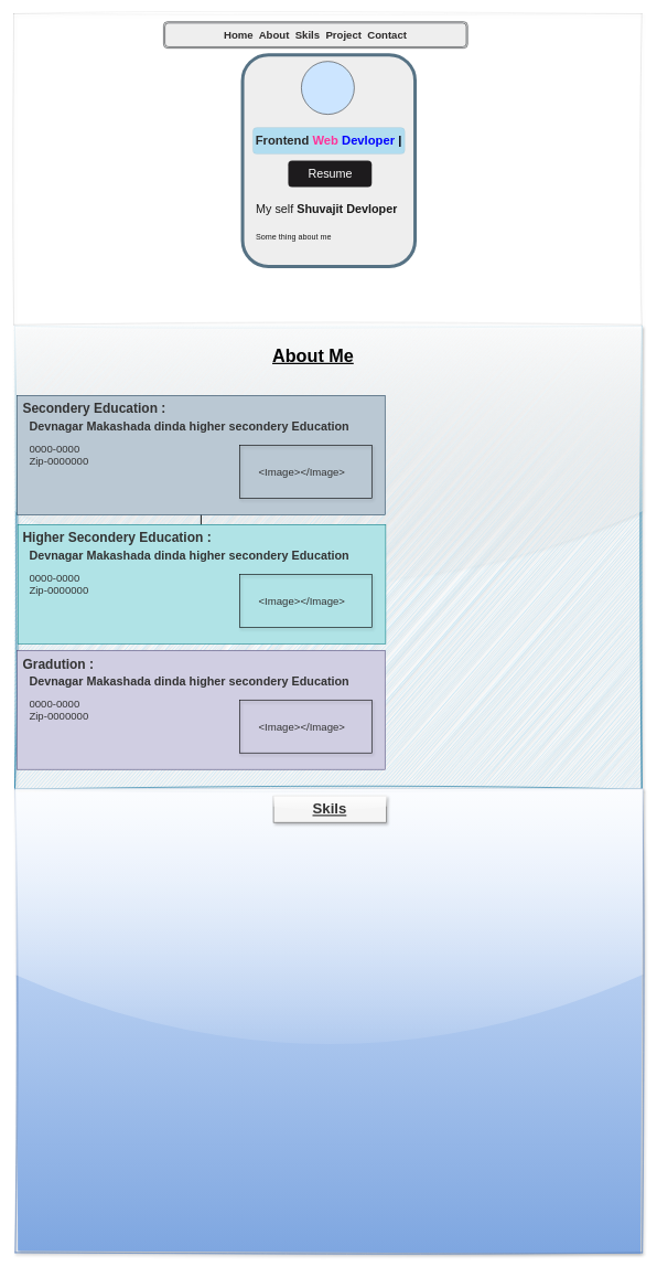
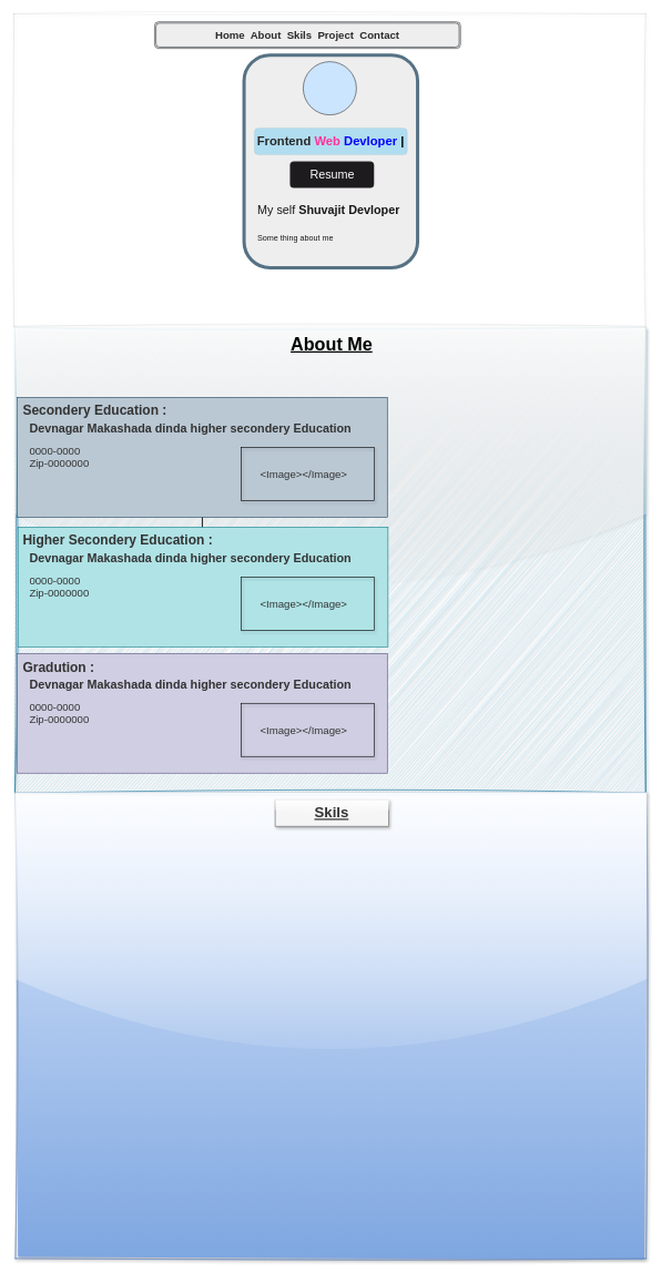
  <mxCell id="0" />
  <mxCell id="1" parent="0" />
  <mxCell id="2" value="" style="rounded=0;whiteSpace=wrap;html=1;strokeColor=#36393d;fontSize=16;fillColor=#000000;strokeWidth=0;glass=0;sketch=1;curveFitting=1;jiggle=2;shadow=1;" vertex="1" parent="1"><mxGeometry x="20.5" y="20" width="950" height="470" as="geometry" /></mxCell>
- <mxCell id="3" value="&lt;font size=&quot;1&quot; color=&quot;#2c2a2a&quot;&gt;&lt;b style=&quot;font-size: 16px;&quot;&gt;Home&amp;nbsp; About&amp;nbsp; Skils&amp;nbsp; Project&amp;nbsp; Contact&lt;/b&gt;&lt;/font&gt;" style="shape=ext;double=1;rounded=1;whiteSpace=wrap;html=1;strokeColor=#36393d;fillColor=#eeeeee;align=center;" vertex="1" parent="1"><mxGeometry x="247" y="32" width="460" height="40" as="geometry" /></mxCell>
+ <mxCell id="3" value="&lt;font size=&quot;1&quot; color=&quot;#2c2a2a&quot;&gt;&lt;b style=&quot;font-size: 16px;&quot;&gt;Home&amp;nbsp; About&amp;nbsp; Skils&amp;nbsp; Project&amp;nbsp; Contact&lt;/b&gt;&lt;/font&gt;" style="shape=ext;double=1;rounded=1;whiteSpace=wrap;html=1;strokeColor=#36393d;fillColor=#eeeeee;align=center;" vertex="1" parent="1"><mxGeometry x="232" y="32" width="460" height="40" as="geometry" /></mxCell>
  <mxCell id="4" value="" style="edgeStyle=none;html=1;fontSize=16;fontColor=#121212;" edge="1" parent="1"><mxGeometry relative="1" as="geometry"><mxPoint x="485" y="182" as="sourcePoint" /><mxPoint x="485.52" y="181.801" as="targetPoint" /><Array as="points" /></mxGeometry></mxCell>
  <mxCell id="5" value="" style="rounded=1;whiteSpace=wrap;html=1;strokeColor=#567284;fontSize=16;fillColor=#eeeeee;strokeWidth=5;" vertex="1" parent="1"><mxGeometry x="366.5" y="82" width="261" height="320" as="geometry" /></mxCell>
  <mxCell id="6" value="" style="ellipse;whiteSpace=wrap;html=1;aspect=fixed;strokeColor=#36393d;fontSize=16;fillColor=#cce5ff;" vertex="1" parent="1"><mxGeometry x="455.5" y="92" width="80" height="80" as="geometry" /></mxCell>
  <mxCell id="7" value="&lt;h3&gt;&lt;font color=&quot;#292929&quot;&gt;Frontend &lt;/font&gt;&lt;font color=&quot;#ff3399&quot;&gt;Web&lt;/font&gt;&lt;font color=&quot;#292929&quot;&gt; &lt;/font&gt;&lt;font color=&quot;#0000ff&quot;&gt;Devloper &lt;/font&gt;&lt;font color=&quot;#00000d&quot;&gt;|&lt;/font&gt;&lt;/h3&gt;" style="rounded=1;whiteSpace=wrap;html=1;strokeColor=#36393d;fontSize=16;fillColor=#b1ddf0;strokeWidth=0;" vertex="1" parent="1"><mxGeometry x="382" y="192" width="230" height="40" as="geometry" /></mxCell>
  <mxCell id="8" value="&lt;font style=&quot;font-size: 18px;&quot; color=&quot;#ffffff&quot;&gt;Resume&lt;/font&gt;" style="rounded=1;whiteSpace=wrap;html=1;strokeColor=#FFFFFF;strokeWidth=0;fontSize=16;fontColor=#00000D;fillColor=#1D1B1D;dashed=1;" vertex="1" parent="1"><mxGeometry x="435.5" y="242" width="126.5" height="40" as="geometry" /></mxCell>
  <mxCell id="9" value="&lt;h4&gt;&lt;font style=&quot;font-weight: normal;&quot; color=&quot;#191919&quot;&gt;My self &lt;/font&gt;&lt;font style=&quot;&quot; color=&quot;#191919&quot;&gt;Shuvajit Devloper&lt;/font&gt;&lt;/h4&gt;&lt;div style=&quot;font-size: 12px;&quot;&gt;&lt;font color=&quot;#191919&quot;&gt;Some thing about me&lt;/font&gt;&lt;/div&gt;" style="text;html=1;strokeColor=none;fillColor=none;spacing=5;spacingTop=-20;whiteSpace=wrap;overflow=hidden;rounded=0;strokeWidth=0;fontSize=18;fontColor=#FFFFFF;" vertex="1" parent="1"><mxGeometry x="382" y="292" width="230" height="120" as="geometry" /></mxCell>
  <mxCell id="10" value="" style="rounded=0;whiteSpace=wrap;html=1;shadow=1;glass=1;strokeColor=#10739e;strokeWidth=1;fontFamily=Helvetica;fontSize=16;fillColor=#b1ddf0;sketch=1;curveFitting=1;jiggle=2;" vertex="1" parent="1"><mxGeometry x="22" y="492" width="948.5" height="700" as="geometry" /></mxCell>
- <mxCell id="11" value="&lt;font color=&quot;#000000&quot;&gt;&lt;u&gt;&lt;b&gt;About Me&lt;/b&gt;&lt;/u&gt;&lt;/font&gt;" style="text;html=1;strokeColor=none;fillColor=none;align=center;verticalAlign=middle;whiteSpace=wrap;rounded=0;shadow=0;glass=0;strokeWidth=5;fontFamily=Helvetica;fontSize=27;fontColor=#FFFFFF;" vertex="1" parent="1"><mxGeometry x="394.5" y="522" width="156.5" height="30" as="geometry" /></mxCell>
+ <mxCell id="11" value="&lt;font color=&quot;#000000&quot;&gt;&lt;u&gt;&lt;b&gt;About Me&lt;/b&gt;&lt;/u&gt;&lt;/font&gt;" style="text;html=1;strokeColor=none;fillColor=none;align=center;verticalAlign=middle;whiteSpace=wrap;rounded=0;shadow=0;glass=0;strokeWidth=5;fontFamily=Helvetica;fontSize=27;fontColor=#FFFFFF;" vertex="1" parent="1"><mxGeometry x="419.5" y="502" width="156.5" height="30" as="geometry" /></mxCell>
  <mxCell id="12" value="" style="edgeStyle=none;html=1;fontFamily=Helvetica;fontSize=16;fontColor=#333333;" edge="1" parent="1" source="14"><mxGeometry relative="1" as="geometry"><mxPoint x="303.75" y="857" as="targetPoint" /></mxGeometry></mxCell>
  <mxCell id="13" value="" style="edgeStyle=none;html=1;fontFamily=Helvetica;fontSize=16;fontColor=#333333;" edge="1" parent="1" source="14"><mxGeometry relative="1" as="geometry"><mxPoint x="303.75" y="857" as="targetPoint" /></mxGeometry></mxCell>
  <mxCell id="14" value="&lt;span style=&quot;color: rgba(0, 0, 0, 0); font-family: monospace; font-size: 0px; text-align: start;&quot;&gt;%3CmxGraphModel%3E%3Croot%3E%3CmxCell%20id%3D%220%22%2F%3E%3CmxCell%20id%3D%221%22%20parent%3D%220%22%2F%3E%3CmxCell%20id%3D%222%22%20value%3D%22%26lt%3Bh1%20style%3D%26quot%3Bfont-size%3A%2018px%3B%26quot%3B%26gt%3BDevnagar%20Makashada%20dinda%20higher%20secondery%20Education%26lt%3B%2Fh1%26gt%3B%26lt%3Bdiv%20style%3D%26quot%3Bfont-size%3A%2016px%3B%26quot%3B%26gt%3B0000-0000%26lt%3B%2Fdiv%26gt%3B%26lt%3Bdiv%20style%3D%26quot%3Bfont-size%3A%2016px%3B%26quot%3B%26gt%3BZip-0000000%26lt%3B%2Fdiv%26gt%3B%26lt%3Bdiv%20style%3D%26quot%3Bfont-size%3A%2016px%3B%26quot%3B%26gt%3B%26lt%3Bbr%26gt%3B%26lt%3B%2Fdiv%26gt%3B%22%20style%3D%22text%3Bhtml%3D1%3BstrokeColor%3Dnone%3BfillColor%3Dnone%3Bspacing%3D5%3BspacingTop%3D-20%3BwhiteSpace%3Dwrap%3Boverflow%3Dhidden%3Brounded%3D0%3Bshadow%3D1%3Bglass%3D1%3BstrokeWidth%3D1%3BfontFamily%3DHelvetica%3BfontSize%3D20%3BfontColor%3D%23333333%3B%22%20vertex%3D%221%22%20parent%3D%221%22%3E%3CmxGeometry%20x%3D%22-190%22%20y%3D%22580%22%20width%3D%22530%22%20height%3D%22120%22%20as%3D%22geometry%22%2F%3E%3C%2FmxCell%3E%3C%2Froot%3E%3C%2FmxGraphModel%3E&lt;/span&gt;" style="rounded=0;whiteSpace=wrap;html=1;shadow=0;glass=0;strokeColor=#23445d;strokeWidth=1;fontFamily=Helvetica;fontSize=16;fillColor=#bac8d3;" vertex="1" parent="1"><mxGeometry x="25.5" y="597" width="556.5" height="180" as="geometry" /></mxCell>
  <mxCell id="15" value="&lt;h1 style=&quot;font-size: 18px;&quot;&gt;Devnagar Makashada dinda higher secondery Education&lt;/h1&gt;&lt;div style=&quot;font-size: 16px;&quot;&gt;0000-0000&lt;/div&gt;&lt;div style=&quot;font-size: 16px;&quot;&gt;Zip-0000000&lt;/div&gt;&lt;div style=&quot;font-size: 16px;&quot;&gt;&lt;br&gt;&lt;/div&gt;" style="text;html=1;strokeColor=none;fillColor=none;spacing=5;spacingTop=-20;whiteSpace=wrap;overflow=hidden;rounded=0;shadow=0;glass=0;strokeWidth=1;fontFamily=Helvetica;fontSize=20;fontColor=#333333;" vertex="1" parent="1"><mxGeometry x="38.75" y="632" width="530" height="80" as="geometry" /></mxCell>
  <mxCell id="16" value="&lt;h4&gt;&lt;span style=&quot;font-size: 20px;&quot;&gt;Secondery Education :&lt;/span&gt;&lt;/h4&gt;&lt;div&gt;&lt;span style=&quot;font-size: 20px; font-weight: 400;&quot;&gt;&lt;br&gt;&lt;/span&gt;&lt;/div&gt;" style="text;html=1;strokeColor=none;fillColor=none;align=left;verticalAlign=middle;whiteSpace=wrap;rounded=0;shadow=1;glass=1;strokeWidth=1;fontFamily=Helvetica;fontSize=27;fontColor=#333333;" vertex="1" parent="1"><mxGeometry x="31.5" y="612" width="225" height="35" as="geometry" /></mxCell>
  <mxCell id="17" value="" style="rounded=0;whiteSpace=wrap;html=1;shadow=1;glass=1;strokeWidth=1;fontFamily=Helvetica;fontSize=16;fillColor=none;" vertex="1" parent="1"><mxGeometry x="362" y="672" width="200" height="80" as="geometry" /></mxCell>
  <mxCell id="18" value="&amp;lt;Image&amp;gt;&amp;lt;/Image&amp;gt;" style="text;html=1;strokeColor=none;fillColor=none;align=center;verticalAlign=middle;whiteSpace=wrap;rounded=0;shadow=1;glass=1;strokeWidth=1;fontFamily=Helvetica;fontSize=16;fontColor=#333333;" vertex="1" parent="1"><mxGeometry x="388" y="697" width="136.5" height="30" as="geometry" /></mxCell>
  <mxCell id="19" value="&lt;span style=&quot;color: rgba(0, 0, 0, 0); font-family: monospace; font-size: 0px; text-align: start;&quot;&gt;%3CmxGraphModel%3E%3Croot%3E%3CmxCell%20id%3D%220%22%2F%3E%3CmxCell%20id%3D%221%22%20parent%3D%220%22%2F%3E%3CmxCell%20id%3D%222%22%20value%3D%22%26lt%3Bh1%20style%3D%26quot%3Bfont-size%3A%2018px%3B%26quot%3B%26gt%3BDevnagar%20Makashada%20dinda%20higher%20secondery%20Education%26lt%3B%2Fh1%26gt%3B%26lt%3Bdiv%20style%3D%26quot%3Bfont-size%3A%2016px%3B%26quot%3B%26gt%3B0000-0000%26lt%3B%2Fdiv%26gt%3B%26lt%3Bdiv%20style%3D%26quot%3Bfont-size%3A%2016px%3B%26quot%3B%26gt%3BZip-0000000%26lt%3B%2Fdiv%26gt%3B%26lt%3Bdiv%20style%3D%26quot%3Bfont-size%3A%2016px%3B%26quot%3B%26gt%3B%26lt%3Bbr%26gt%3B%26lt%3B%2Fdiv%26gt%3B%22%20style%3D%22text%3Bhtml%3D1%3BstrokeColor%3Dnone%3BfillColor%3Dnone%3Bspacing%3D5%3BspacingTop%3D-20%3BwhiteSpace%3Dwrap%3Boverflow%3Dhidden%3Brounded%3D0%3Bshadow%3D1%3Bglass%3D1%3BstrokeWidth%3D1%3BfontFamily%3DHelvetica%3BfontSize%3D20%3BfontColor%3D%23333333%3B%22%20vertex%3D%221%22%20parent%3D%221%22%3E%3CmxGeometry%20x%3D%22-190%22%20y%3D%22580%22%20width%3D%22530%22%20height%3D%22120%22%20as%3D%22geometry%22%2F%3E%3C%2FmxCell%3E%3C%2Froot%3E%3C%2FmxGraphModel%3E&lt;/span&gt;" style="rounded=0;whiteSpace=wrap;html=1;shadow=0;glass=0;strokeColor=#0e8088;strokeWidth=1;fontFamily=Helvetica;fontSize=16;fillColor=#b0e3e6;" vertex="1" parent="1"><mxGeometry x="26.5" y="792" width="556.5" height="180" as="geometry" /></mxCell>
  <mxCell id="20" value="&lt;h1 style=&quot;font-size: 18px;&quot;&gt;Devnagar Makashada dinda higher secondery Education&lt;/h1&gt;&lt;div style=&quot;font-size: 16px;&quot;&gt;0000-0000&lt;/div&gt;&lt;div style=&quot;font-size: 16px;&quot;&gt;Zip-0000000&lt;/div&gt;&lt;div style=&quot;font-size: 16px;&quot;&gt;&lt;br&gt;&lt;/div&gt;" style="text;html=1;strokeColor=none;fillColor=none;spacing=5;spacingTop=-20;whiteSpace=wrap;overflow=hidden;rounded=0;shadow=0;glass=0;strokeWidth=1;fontFamily=Helvetica;fontSize=20;fontColor=#333333;" vertex="1" parent="1"><mxGeometry x="38.75" y="827" width="530" height="80" as="geometry" /></mxCell>
  <mxCell id="21" value="&lt;h4&gt;&lt;span style=&quot;font-size: 20px;&quot;&gt;Higher Secondery Education :&lt;/span&gt;&lt;/h4&gt;&lt;div&gt;&lt;span style=&quot;font-size: 20px; font-weight: 400;&quot;&gt;&lt;br&gt;&lt;/span&gt;&lt;/div&gt;" style="text;html=1;strokeColor=none;fillColor=none;align=left;verticalAlign=middle;whiteSpace=wrap;rounded=0;shadow=1;glass=1;strokeWidth=1;fontFamily=Helvetica;fontSize=27;fontColor=#333333;" vertex="1" parent="1"><mxGeometry x="31.5" y="807" width="330.5" height="35" as="geometry" /></mxCell>
  <mxCell id="22" value="" style="rounded=0;whiteSpace=wrap;html=1;shadow=1;glass=1;strokeWidth=1;fontFamily=Helvetica;fontSize=16;fillColor=none;" vertex="1" parent="1"><mxGeometry x="362" y="867" width="200" height="80" as="geometry" /></mxCell>
  <mxCell id="23" value="&amp;lt;Image&amp;gt;&amp;lt;/Image&amp;gt;" style="text;html=1;strokeColor=none;fillColor=none;align=center;verticalAlign=middle;whiteSpace=wrap;rounded=0;shadow=1;glass=1;strokeWidth=1;fontFamily=Helvetica;fontSize=16;fontColor=#333333;" vertex="1" parent="1"><mxGeometry x="388" y="892" width="136.5" height="30" as="geometry" /></mxCell>
  <mxCell id="24" value="&lt;span style=&quot;color: rgba(0, 0, 0, 0); font-family: monospace; font-size: 0px; text-align: start;&quot;&gt;%3CmxGraphModel%3E%3Croot%3E%3CmxCell%20id%3D%220%22%2F%3E%3CmxCell%20id%3D%221%22%20parent%3D%220%22%2F%3E%3CmxCell%20id%3D%222%22%20value%3D%22%26lt%3Bh1%20style%3D%26quot%3Bfont-size%3A%2018px%3B%26quot%3B%26gt%3BDevnagar%20Makashada%20dinda%20higher%20secondery%20Education%26lt%3B%2Fh1%26gt%3B%26lt%3Bdiv%20style%3D%26quot%3Bfont-size%3A%2016px%3B%26quot%3B%26gt%3B0000-0000%26lt%3B%2Fdiv%26gt%3B%26lt%3Bdiv%20style%3D%26quot%3Bfont-size%3A%2016px%3B%26quot%3B%26gt%3BZip-0000000%26lt%3B%2Fdiv%26gt%3B%26lt%3Bdiv%20style%3D%26quot%3Bfont-size%3A%2016px%3B%26quot%3B%26gt%3B%26lt%3Bbr%26gt%3B%26lt%3B%2Fdiv%26gt%3B%22%20style%3D%22text%3Bhtml%3D1%3BstrokeColor%3Dnone%3BfillColor%3Dnone%3Bspacing%3D5%3BspacingTop%3D-20%3BwhiteSpace%3Dwrap%3Boverflow%3Dhidden%3Brounded%3D0%3Bshadow%3D1%3Bglass%3D1%3BstrokeWidth%3D1%3BfontFamily%3DHelvetica%3BfontSize%3D20%3BfontColor%3D%23333333%3B%22%20vertex%3D%221%22%20parent%3D%221%22%3E%3CmxGeometry%20x%3D%22-190%22%20y%3D%22580%22%20width%3D%22530%22%20height%3D%22120%22%20as%3D%22geometry%22%2F%3E%3C%2FmxCell%3E%3C%2Froot%3E%3C%2FmxGraphModel%3E&lt;/span&gt;" style="rounded=0;whiteSpace=wrap;html=1;shadow=0;glass=0;strokeColor=#56517e;strokeWidth=1;fontFamily=Helvetica;fontSize=16;fillColor=#d0cee2;" vertex="1" parent="1"><mxGeometry x="25.5" y="982" width="556.5" height="180" as="geometry" /></mxCell>
  <mxCell id="25" value="&lt;h1 style=&quot;font-size: 18px;&quot;&gt;Devnagar Makashada dinda higher secondery Education&lt;/h1&gt;&lt;div style=&quot;font-size: 16px;&quot;&gt;0000-0000&lt;/div&gt;&lt;div style=&quot;font-size: 16px;&quot;&gt;Zip-0000000&lt;/div&gt;&lt;div style=&quot;font-size: 16px;&quot;&gt;&lt;br&gt;&lt;/div&gt;" style="text;html=1;strokeColor=none;fillColor=none;spacing=5;spacingTop=-20;whiteSpace=wrap;overflow=hidden;rounded=0;shadow=0;glass=0;strokeWidth=1;fontFamily=Helvetica;fontSize=20;fontColor=#333333;" vertex="1" parent="1"><mxGeometry x="38.75" y="1017" width="530" height="80" as="geometry" /></mxCell>
  <mxCell id="26" value="&lt;h4&gt;&lt;span style=&quot;font-size: 20px;&quot;&gt;Gradution :&lt;/span&gt;&lt;/h4&gt;" style="text;html=1;strokeColor=none;fillColor=none;align=left;verticalAlign=middle;whiteSpace=wrap;rounded=0;shadow=1;glass=1;strokeWidth=1;fontFamily=Helvetica;fontSize=27;fontColor=#333333;" vertex="1" parent="1"><mxGeometry x="31.5" y="984" width="225" height="35" as="geometry" /></mxCell>
  <mxCell id="27" value="" style="rounded=0;whiteSpace=wrap;html=1;shadow=1;glass=1;strokeWidth=1;fontFamily=Helvetica;fontSize=16;fillColor=none;" vertex="1" parent="1"><mxGeometry x="362" y="1057" width="200" height="80" as="geometry" /></mxCell>
  <mxCell id="28" value="&amp;lt;Image&amp;gt;&amp;lt;/Image&amp;gt;" style="text;html=1;strokeColor=none;fillColor=none;align=center;verticalAlign=middle;whiteSpace=wrap;rounded=0;shadow=1;glass=1;strokeWidth=1;fontFamily=Helvetica;fontSize=16;fontColor=#333333;" vertex="1" parent="1"><mxGeometry x="388" y="1082" width="136.5" height="30" as="geometry" /></mxCell>
  <mxCell id="29" value="" style="rounded=0;whiteSpace=wrap;html=1;shadow=1;glass=1;strokeColor=#6c8ebf;strokeWidth=1;fontFamily=Helvetica;fontSize=16;fillColor=#dae8fc;sketch=1;curveFitting=1;jiggle=2;gradientColor=#7ea6e0;" vertex="1" parent="1"><mxGeometry x="22.75" y="1192" width="948.5" height="700" as="geometry" /></mxCell>
  <mxCell id="30" value="&lt;font style=&quot;font-size: 22px;&quot;&gt;&lt;b&gt;&lt;u&gt;Skils&lt;/u&gt;&lt;/b&gt;&lt;/font&gt;" style="whiteSpace=wrap;html=1;shadow=1;glass=1;strokeColor=#666666;strokeWidth=1;fontFamily=Helvetica;fontSize=16;fontColor=#333333;fillColor=#f5f5f5;rounded=0;" vertex="1" parent="1"><mxGeometry x="413.25" y="1202" width="171" height="40" as="geometry" /></mxCell>
